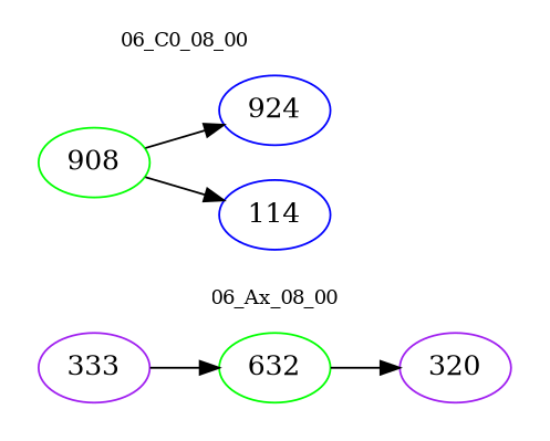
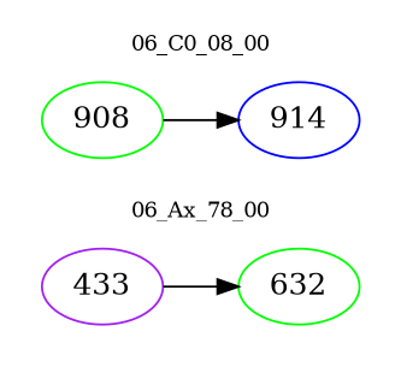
  digraph {
    rankdir=LR
    node [color=purple]
    edge [color=black]
-   n1 [label=333]
+   n1 [label=433]
    n2 [color=green label=632]
-   n3 [label=320]
-   n4 [color=blue label=114]
+   n4 [color=blue label=914]
    n5 [color=green label=908]
-   n6 [color=blue label=924]
    subgraph cluster_1 {
      color=white
      fontsize=10
-     label="06_Ax_08_00"
+     label="06_Ax_78_00"
      n1
      n2
-     n3
    }
    subgraph cluster_2 {
      color=white
      fontsize=10
      label="06_C0_08_00"
      n4
      n5
-     n6
    }
    n1 -> n2
-   n2 -> n3
    n5 -> n4
-   n5 -> n6
  }
